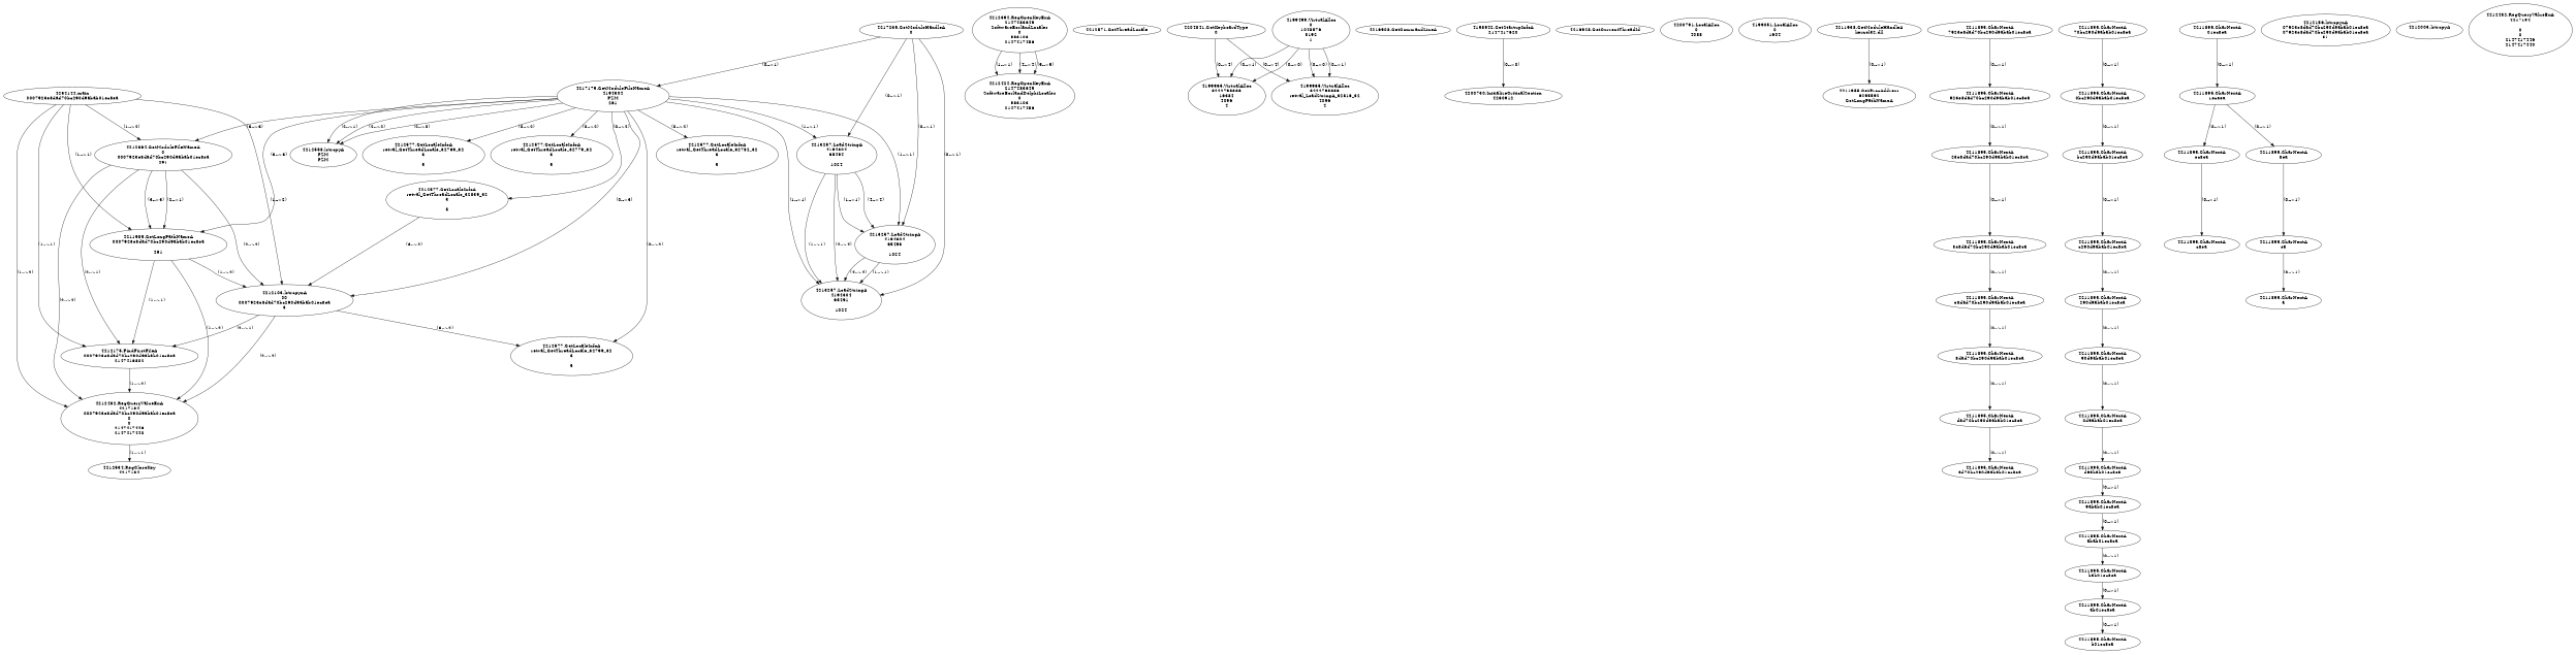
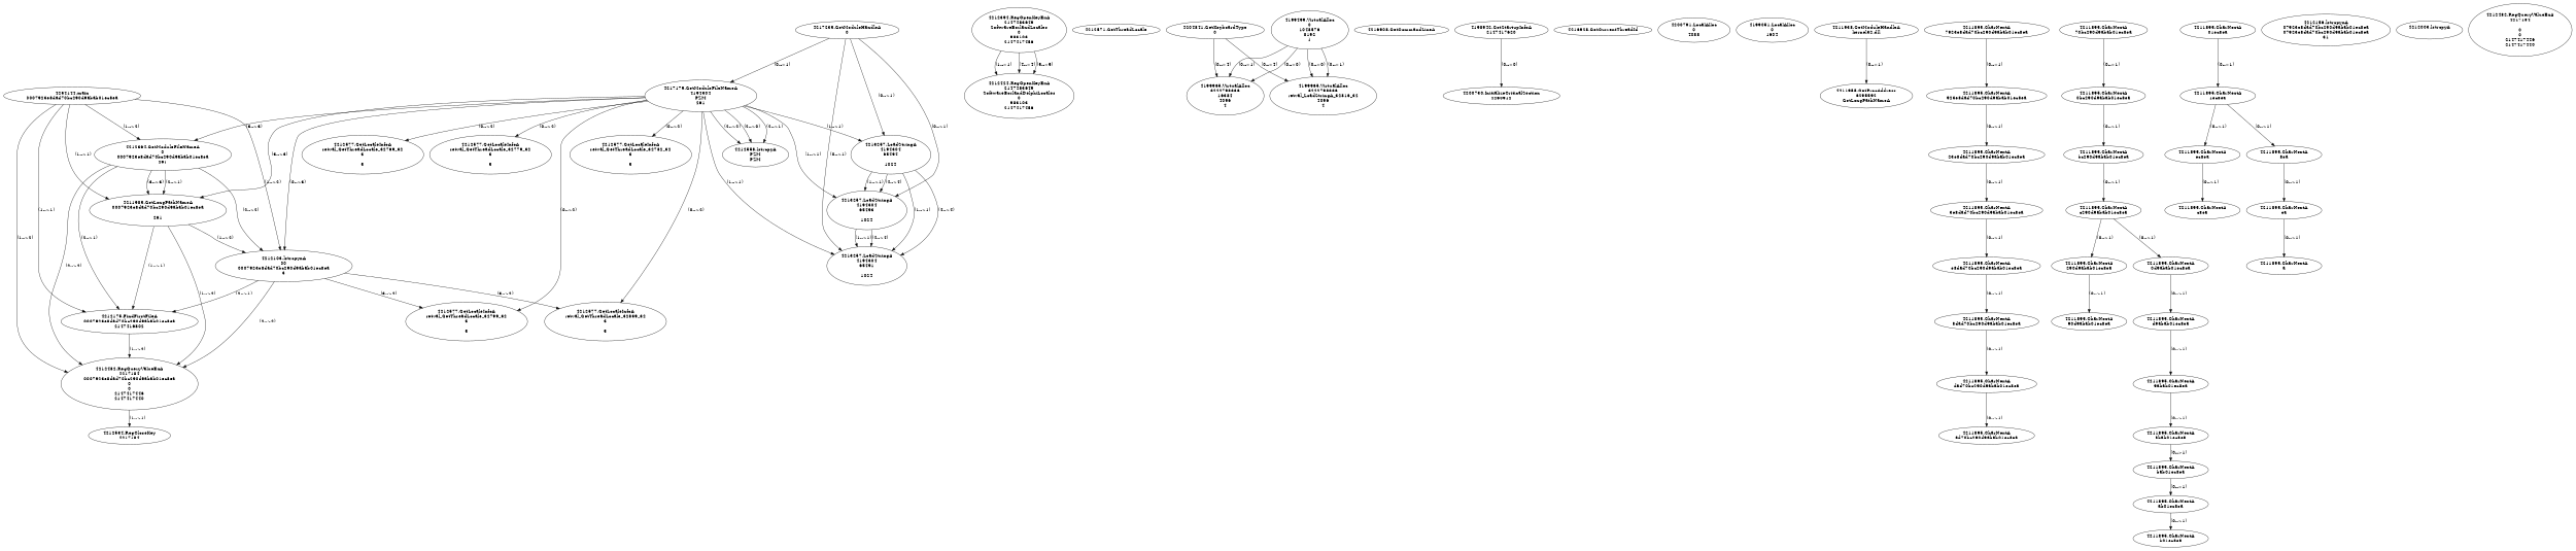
  digraph {
    n1 [label="4254144.main\n0007923e8dad70bc290d9abab01ec8ea"]
    n2 [label="4212364.GetModuleFileNameA\n0\n0007923e8dad70bc290d9abab01ec8ea\n261"]
    n3 [label="4211985.GetLongPathNameA\n0007923e8dad70bc290d9abab01ec8ea\n\n261"]
    n4 [label="4212103.lstrcpynA\n00\n0007923e8dad70bc290d9abab01ec8ea\n3"]
    n5 [label="4212175.FindFirstFileA\n0007923e8dad70bc290d9abab01ec8ea\n2147416802"]
    n6 [label="4212482.RegQueryValueExA\n4217184\n0007923e8dad70bc290d9abab01ec8ea\n0\n0\n2147417446\n2147417440"]
    n7 [label="4212577.GetLocaleInfoA\nretval_GetThreadLocale_32839_32\n3\n\n5"]
    n8 [label="4212577.GetLocaleInfoA\nretval_GetThreadLocale_32799_32\n3\n\n5"]
    n9 [label="4212534.RegCloseKey\n4217184"]
    n10 [label="4217235.GetModuleHandleA\n0"]
    n11 [label="4217179.GetModuleFileNameA\n4194304\nPZM\n261"]
    n12 [label="4213257.LoadStringA\n4194304\n65494\n\n1024"]
    n13 [label="4213257.LoadStringA\n4194304\n65493\n\n1024"]
    n14 [label="4213257.LoadStringA\n4194304\n65491\n\n1024"]
    n15 [label="4212558.lstrcpyA\nPZM\nPZM"]
    n16 [label="4212577.GetLocaleInfoA\nretval_GetThreadLocale_32769_32\n3\n\n5"]
    n17 [label="4212577.GetLocaleInfoA\nretval_GetThreadLocale_32779_32\n3\n\n5"]
    n18 [label="4212577.GetLocaleInfoA\nretval_GetThreadLocale_32782_32\n3\n\n5"]
    n19 [label="4212394.RegOpenKeyExA\n2147483649\nSoftware\Borland\Locales\n0\n983103\n2147417456"]
    n20 [label="4212424.RegOpenKeyExA\n2147483649\nSoftware\Borland\Delphi\Locales\n0\n983103\n2147417456"]
    n21 [label="4212571.GetThreadLocale\n"]
    n22 [label="4204841.GetKeyboardType\n0"]
    n23 [label="4199965.VirtualAlloc\n3222798336\nretval_LoadStringA_32816_32\n4096\n4"]
    n24 [label="4199965.VirtualAlloc\n3222798336\n16384\n4096\n4"]
    n25 [label="4216908.GetCommandLineA\n"]
    n26 [label="4198942.GetStartupInfoA\n2147417620"]
    n27 [label="4200730.InitializeCriticalSection\n4260912"]
    n28 [label="4216928.GetCurrentThreadId\n"]
    n29 [label="4200791.LocalAlloc\n0\n4088"]
    n30 [label="4199499.VirtualAlloc\n0\n1048576\n8192\n1"]
    n31 [label="4199051.LocalAlloc\n0\n1604"]
    n32 [label="4211938.GetModuleHandleA\nkernel32.dll"]
    n33 [label="4211955.GetProcAddress\n6295592\nGetLongPathNameA"]
    n34 [label="4211895.CharNextA\n7923e8dad70bc290d9abab01ec8ea"]
    n35 [label="4211895.CharNextA\n923e8dad70bc290d9abab01ec8ea"]
    n36 [label="4211895.CharNextA\n23e8dad70bc290d9abab01ec8ea"]
    n37 [label="4211895.CharNextA\n3e8dad70bc290d9abab01ec8ea"]
    n38 [label="4211895.CharNextA\ne8dad70bc290d9abab01ec8ea"]
    n39 [label="4211895.CharNextA\n8dad70bc290d9abab01ec8ea"]
    n40 [label="4211895.CharNextA\ndad70bc290d9abab01ec8ea"]
    n41 [label="4211895.CharNextA\nad70bc290d9abab01ec8ea"]
    n42 [label="4211895.CharNextA\n70bc290d9abab01ec8ea"]
    n43 [label="4211895.CharNextA\n0bc290d9abab01ec8ea"]
    n44 [label="4211895.CharNextA\nbc290d9abab01ec8ea"]
    n45 [label="4211895.CharNextA\nc290d9abab01ec8ea"]
    n46 [label="4211895.CharNextA\n290d9abab01ec8ea"]
    n47 [label="4211895.CharNextA\n90d9abab01ec8ea"]
    n48 [label="4211895.CharNextA\n0d9abab01ec8ea"]
    n49 [label="4211895.CharNextA\nd9abab01ec8ea"]
    n50 [label="4211895.CharNextA\n9abab01ec8ea"]
    n51 [label="4211895.CharNextA\nabab01ec8ea"]
    n52 [label="4211895.CharNextA\nbab01ec8ea"]
    n53 [label="4211895.CharNextA\nab01ec8ea"]
    n54 [label="4211895.CharNextA\nb01ec8ea"]
    n55 [label="4211895.CharNextA\n01ec8ea"]
    n56 [label="4211895.CharNextA\n1ec8ea"]
    n57 [label="4211895.CharNextA\nec8ea"]
    n58 [label="4211895.CharNextA\n8ea"]
    n59 [label="4211895.CharNextA\nc8ea"]
    n60 [label="4211895.CharNextA\nea"]
    n61 [label="4211895.CharNextA\na"]
    n62 [label="4212156.lstrcpynA\n07923e8dad70bc290d9abab01ec8ea\n07923e8dad70bc290d9abab01ec8ea\n31"]
    n63 [label="4212003.lstrcpyA\n\n"]
    n64 [label="4212482.RegQueryValueExA\n4217184\n\n0\n0\n2147417446\n2147417440"]
    n1 -> n2 [label="(1-->2)"]
    n1 -> n3 [label="(1-->1)"]
    n1 -> n4 [label="(1-->2)"]
    n1 -> n5 [label="(1-->1)"]
    n1 -> n6 [label="(1-->2)"]
    n2 -> n3 [label="(2-->1)"]
    n2 -> n3 [label="(3-->3)"]
    n2 -> n4 [label="(2-->2)"]
    n2 -> n5 [label="(2-->1)"]
    n2 -> n6 [label="(2-->2)"]
    n3 -> n4 [label="(1-->2)"]
    n3 -> n5 [label="(1-->1)"]
    n3 -> n6 [label="(1-->2)"]
    n4 -> n5 [label="(2-->1)"]
    n4 -> n6 [label="(2-->2)"]
-   n7 -> n4 [label="(3-->2)"]
+   n4 -> n7 [label="(3-->2)"]
    n4 -> n8 [label="(3-->2)"]
    n5 -> n6 [label="(1-->2)"]
    n6 -> n9 [label="(1-->1)"]
    n10 -> n11 [label="(0-->1)"]
    n10 -> n12 [label="(0-->1)"]
    n10 -> n13 [label="(0-->1)"]
    n10 -> n14 [label="(0-->1)"]
    n11 -> n2 [label="(3-->3)"]
    n11 -> n3 [label="(3-->3)"]
    n11 -> n4 [label="(0-->3)"]
    n11 -> n7 [label="(0-->2)"]
    n11 -> n8 [label="(0-->2)"]
    n11 -> n12 [label="(1-->1)"]
    n11 -> n13 [label="(1-->1)"]
    n11 -> n14 [label="(1-->1)"]
    n11 -> n15 [label="(2-->1)"]
    n11 -> n15 [label="(2-->2)"]
    n11 -> n15 [label="(2-->0)"]
    n11 -> n16 [label="(0-->2)"]
    n11 -> n17 [label="(0-->2)"]
    n11 -> n18 [label="(0-->2)"]
    n12 -> n13 [label="(1-->1)"]
    n12 -> n13 [label="(4-->4)"]
    n12 -> n14 [label="(1-->1)"]
    n12 -> n14 [label="(4-->4)"]
    n13 -> n14 [label="(1-->1)"]
    n13 -> n14 [label="(4-->4)"]
    n19 -> n20 [label="(1-->1)"]
    n19 -> n20 [label="(4-->4)"]
    n19 -> n20 [label="(5-->5)"]
    n22 -> n23 [label="(0-->4)"]
    n22 -> n24 [label="(0-->4)"]
    n26 -> n27 [label="(0-->0)"]
    n30 -> n23 [label="(0-->1)"]
    n30 -> n23 [label="(0-->0)"]
    n30 -> n24 [label="(0-->1)"]
    n30 -> n24 [label="(0-->0)"]
    n32 -> n33 [label="(0-->1)"]
    n34 -> n35 [label="(0-->1)"]
    n35 -> n36 [label="(0-->1)"]
    n36 -> n37 [label="(0-->1)"]
    n37 -> n38 [label="(0-->1)"]
    n38 -> n39 [label="(0-->1)"]
    n39 -> n40 [label="(0-->1)"]
    n40 -> n41 [label="(0-->1)"]
    n42 -> n43 [label="(0-->1)"]
    n43 -> n44 [label="(0-->1)"]
    n44 -> n45 [label="(0-->1)"]
    n45 -> n46 [label="(0-->1)"]
    n46 -> n47 [label="(0-->1)"]
-   n47 -> n48 [label="(0-->1)"]
+   n45 -> n48 [label="(0-->1)"]
    n48 -> n49 [label="(0-->1)"]
    n49 -> n50 [label="(0-->1)"]
    n50 -> n51 [label="(0-->1)"]
    n51 -> n52 [label="(0-->1)"]
    n52 -> n53 [label="(0-->1)"]
    n53 -> n54 [label="(0-->1)"]
    n55 -> n56 [label="(0-->1)"]
    n56 -> n57 [label="(0-->1)"]
    n56 -> n58 [label="(0-->1)"]
    n57 -> n59 [label="(0-->1)"]
    n58 -> n60 [label="(0-->1)"]
    n60 -> n61 [label="(0-->1)"]
  }
